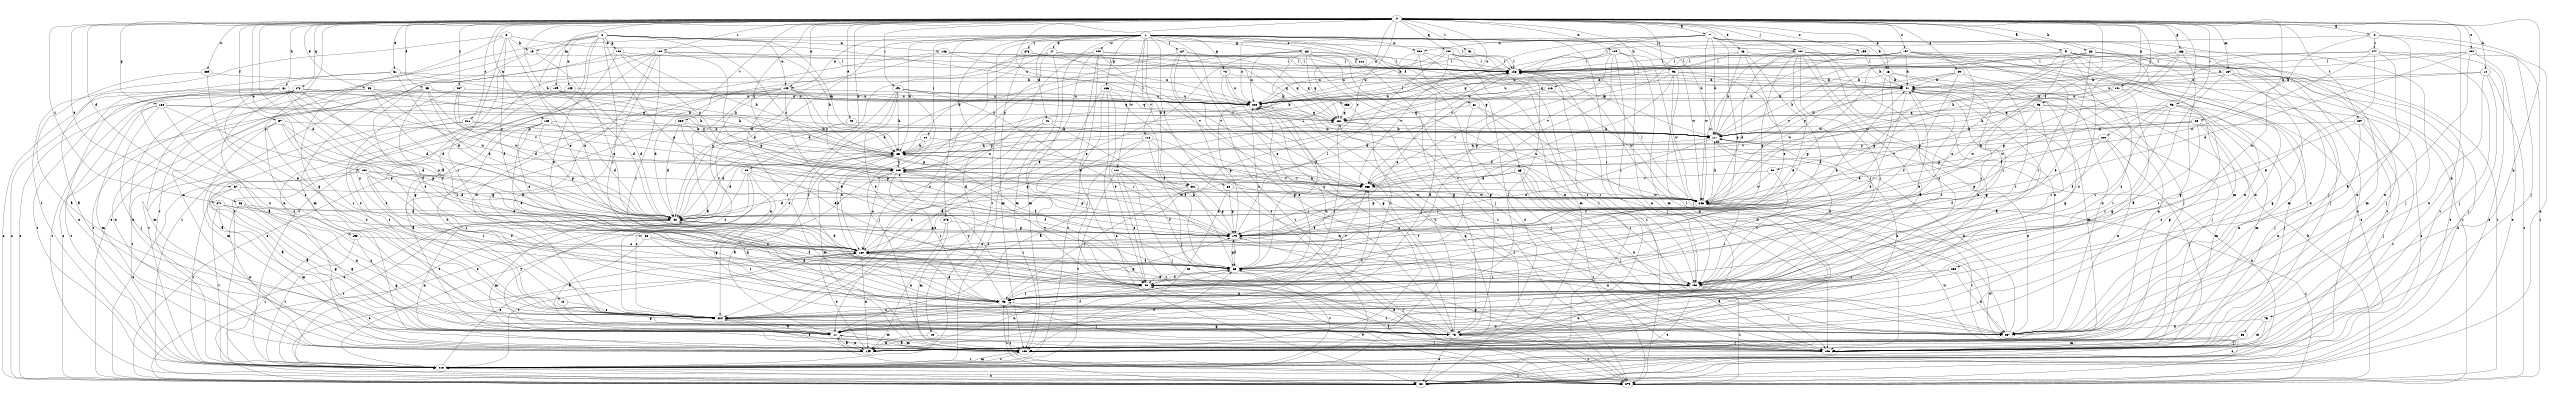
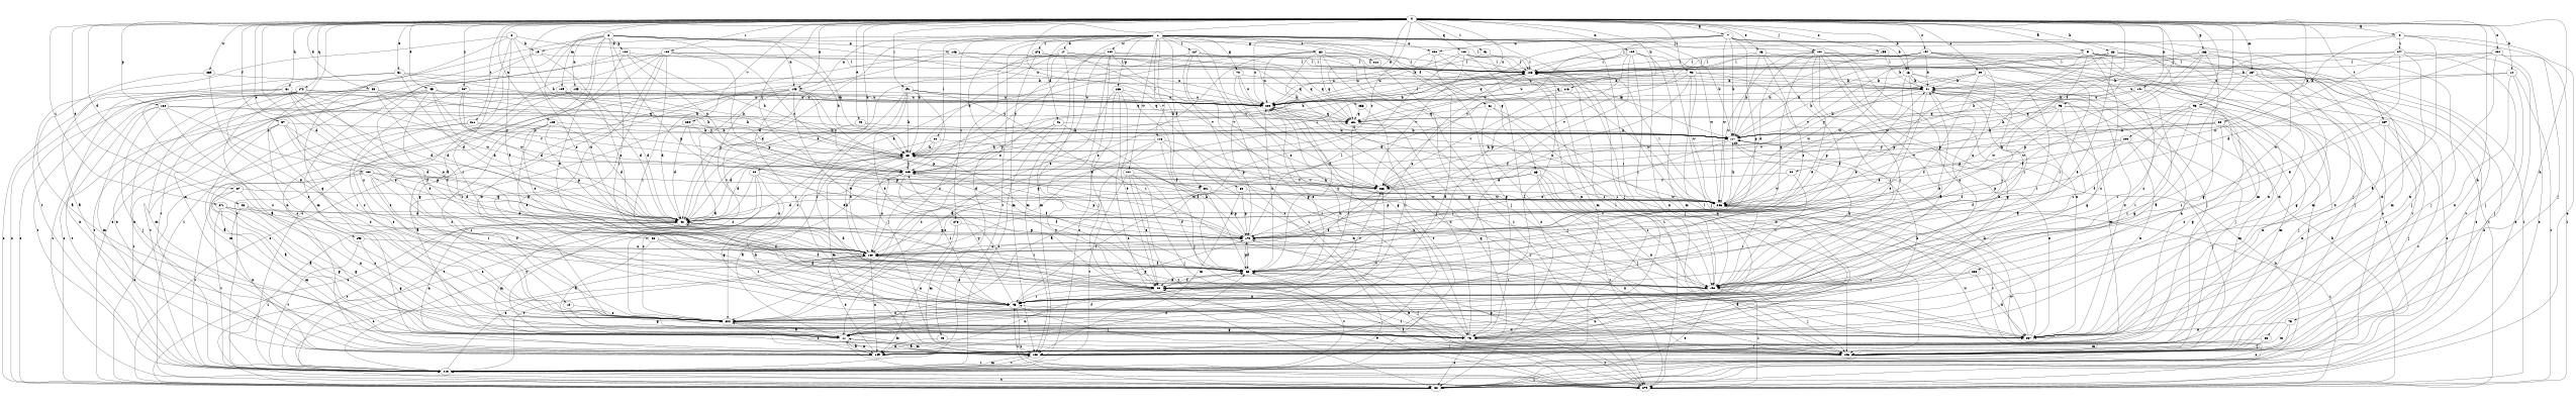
  strict digraph {
    0
    4
    7
    9
    14
    16
    29
    33
    37
    38
    43
    44
    45
    48
    51
    57
    58
    75
    80
    81
    82
    83
    85
    91
    92
    93
    96
    102
    116
    129
    137
    139
    141
    142
    143
    150
    154
    163
    164
    172
    180
    184
    191
    197
    198
    199
    200
    201
    207
    211
    224
    234
    235
    236
    239
    253
    267
    269
    271
    106
    128
    11
    20
    32
    277
    117
    246
    256
    170
    204
    138
    193
    215
    279
    21
    257
    53
    73
    149
    63
    95
    42
    160
    181
    1
    17
    19
    40
    41
    n90 [label=30]
    61
    64
    65
    70
    94
    118
    127
    166
    212
    240
    241
    273
    276
    2
    10
    145
    146
    168
    3
    0 -> 4 [label=a]
    0 -> 7 [label=a]
    0 -> 9 [label=a]
    0 -> 14 [label=b]
    0 -> 16 [label=b]
    0 -> 29 [label=c]
    0 -> 33 [label=d]
    0 -> 37 [label=d]
    0 -> 38 [label=d]
    0 -> 43 [label=e]
    0 -> 44 [label=e]
    0 -> 45 [label=e]
    0 -> 48 [label=e]
    0 -> 51 [label=e]
    0 -> 57 [label=f]
    0 -> 58 [label=f]
    0 -> 75 [label=h]
    0 -> 80 [label=h]
    0 -> 81 [label=h]
    0 -> 82 [label=h]
    0 -> 83 [label=h]
    0 -> 85 [label=h]
    0 -> 91 [label=i]
    0 -> 92 [label=i]
    0 -> 93 [label=i]
    0 -> 96 [label=j]
    0 -> 102 [label=j]
    0 -> 116 [label=k]
    0 -> 129 [label=m]
    0 -> 137 [label=m]
    0 -> 139 [label=n]
    0 -> 141 [label=n]
    0 -> 142 [label=n]
    0 -> 143 [label=n]
    0 -> 150 [label=o]
    0 -> 154 [label=o]
    0 -> 163 [label=p]
    0 -> 164 [label=p]
    0 -> 172 [label=q]
    0 -> 180 [label=q]
    0 -> 184 [label=r]
    0 -> 191 [label=r]
    0 -> 197 [label=s]
    0 -> 198 [label=s]
    0 -> 199 [label=s]
    0 -> 200 [label=s]
    0 -> 201 [label=s]
    0 -> 207 [label=t]
    0 -> 211 [label=t]
    0 -> 224 [label=u]
    0 -> 234 [label=v]
    0 -> 235 [label=v]
    0 -> 236 [label=w]
    0 -> 239 [label=w]
    0 -> 253 [label=x]
    0 -> 267 [label=y]
    0 -> 269 [label=y]
    0 -> 271 [label=z]
    4 -> 106 [label=j]
    4 -> 128 [label=l]
    4 -> 11 [label=a]
    4 -> 20 [label=b]
    4 -> 32 [label=c]
    4 -> 277 [label=z]
    7 -> 85 [label=h]
    7 -> 224 [label=u]
    7 -> 235 [label=v]
    7 -> 106 [label=j]
    7 -> 32 [label=c]
    7 -> 117 [label=k]
    7 -> 246 [label=w]
    7 -> 256 [label=x]
    7 -> 170 [label=p]
    7 -> 204 [label=s]
    7 -> 138 [label=m]
    9 -> 106 [label=j]
    9 -> 128 [label=l]
    9 -> 32 [label=c]
    9 -> 117 [label=k]
    9 -> 170 [label=p]
    9 -> 204 [label=s]
    9 -> 138 [label=m]
    9 -> 193 [label=r]
    9 -> 215 [label=t]
    14 -> 224 [label=u]
    14 -> 106 [label=j]
    14 -> 279 [label=z]
    14 -> 21 [label=b]
    14 -> 257 [label=x]
    16 -> 117 [label=k]
    16 -> 170 [label=p]
    16 -> 193 [label=r]
    16 -> 21 [label=b]
    16 -> 257 [label=x]
    16 -> 53 [label=e]
    16 -> 73 [label=g]
    29 -> 269 [label=y]
    29 -> 246 [label=w]
    29 -> 21 [label=b]
    29 -> 149 [label=n]
    29 -> 63 [label=f]
    29 -> 95 [label=i]
    33 -> 85 [label=h]
    33 -> 224 [label=u]
    33 -> 32 [label=c]
    33 -> 246 [label=w]
    33 -> 204 [label=s]
    33 -> 42 [label=d]
    37 -> 11 [label=a]
    37 -> 246 [label=w]
    37 -> 215 [label=t]
    37 -> 257 [label=x]
    38 -> 11 [label=a]
    38 -> 63 [label=f]
    38 -> 95 [label=i]
    38 -> 160 [label=o]
    43 -> 235 [label=v]
    43 -> 128 [label=l]
    43 -> 117 [label=k]
    43 -> 257 [label=x]
    43 -> 63 [label=f]
    43 -> 160 [label=o]
    44 -> 117 [label=k]
    44 -> 204 [label=s]
    45 -> 85 [label=h]
    45 -> 224 [label=u]
    45 -> 235 [label=v]
    45 -> 215 [label=t]
    45 -> 53 [label=e]
    45 -> 149 [label=n]
    45 -> 95 [label=i]
    45 -> 42 [label=d]
    48 -> 204 [label=s]
    48 -> 73 [label=g]
    48 -> 149 [label=n]
    48 -> 42 [label=d]
    51 -> 85 [label=h]
    51 -> 11 [label=a]
    51 -> 21 [label=b]
    51 -> 53 [label=e]
    51 -> 42 [label=d]
    57 -> 117 [label=k]
    57 -> 170 [label=p]
    57 -> 204 [label=s]
    57 -> 138 [label=m]
    57 -> 193 [label=r]
    57 -> 215 [label=t]
    57 -> 42 [label=d]
    58 -> 235 [label=v]
    58 -> 246 [label=w]
    58 -> 193 [label=r]
    75 -> 32 [label=c]
    75 -> 138 [label=m]
    75 -> 257 [label=x]
    80 -> 235 [label=v]
    80 -> 32 [label=c]
    80 -> 204 [label=s]
    80 -> 215 [label=t]
    80 -> 73 [label=g]
    80 -> 63 [label=f]
    81 -> 224 [label=u]
    81 -> 32 [label=c]
    81 -> 246 [label=w]
    81 -> 215 [label=t]
    81 -> 149 [label=n]
    81 -> 63 [label=f]
    81 -> 42 [label=d]
    81 -> 160 [label=o]
    82 -> 235 [label=v]
    82 -> 106 [label=j]
    82 -> 128 [label=l]
    82 -> 170 [label=p]
    82 -> 215 [label=t]
    82 -> 279 [label=z]
    82 -> 53 [label=e]
    82 -> 181 [label=q]
    83 -> 106 [label=j]
    83 -> 138 [label=m]
    85 -> 269 [label=y]
    85 -> 128 [label=l]
    85 -> 32 [label=c]
    85 -> 138 [label=m]
    85 -> 63 [label=f]
    85 -> 42 [label=d]
    91 -> 224 [label=u]
    91 -> 128 [label=l]
    92 -> 224 [label=u]
    92 -> 246 [label=w]
    92 -> 193 [label=r]
    92 -> 21 [label=b]
    92 -> 53 [label=e]
    92 -> 149 [label=n]
    92 -> 42 [label=d]
    93 -> 106 [label=j]
    93 -> 246 [label=w]
    93 -> 193 [label=r]
    93 -> 73 [label=g]
    93 -> 149 [label=n]
    93 -> 63 [label=f]
    93 -> 95 [label=i]
    93 -> 181 [label=q]
    96 -> 235 [label=v]
    96 -> 106 [label=j]
    96 -> 117 [label=k]
    96 -> 246 [label=w]
    96 -> 138 [label=m]
    96 -> 193 [label=r]
    96 -> 181 [label=q]
    102 -> 106 [label=j]
    102 -> 128 [label=l]
    102 -> 11 [label=a]
    102 -> 32 [label=c]
    102 -> 246 [label=w]
    102 -> 170 [label=p]
    102 -> 257 [label=x]
    102 -> 53 [label=e]
    102 -> 73 [label=g]
    102 -> 95 [label=i]
    102 -> 42 [label=d]
    116 -> 224 [label=u]
    116 -> 235 [label=v]
    116 -> 246 [label=w]
    129 -> 224 [label=u]
    129 -> 32 [label=c]
    129 -> 117 [label=k]
    129 -> 42 [label=d]
    137 -> 11 [label=a]
    137 -> 32 [label=c]
    137 -> 117 [label=k]
    137 -> 21 [label=b]
    137 -> 257 [label=x]
    137 -> 73 [label=g]
    139 -> 85 [label=h]
    139 -> 106 [label=j]
    139 -> 128 [label=l]
    139 -> 170 [label=p]
    139 -> 138 [label=m]
    139 -> 193 [label=r]
    139 -> 149 [label=n]
    139 -> 63 [label=f]
    141 -> 224 [label=u]
    141 -> 32 [label=c]
    141 -> 170 [label=p]
    141 -> 73 [label=g]
    142 -> 117 [label=k]
    142 -> 170 [label=p]
    142 -> 204 [label=s]
    142 -> 53 [label=e]
    142 -> 42 [label=d]
    142 -> 160 [label=o]
    143 -> 224 [label=u]
    143 -> 269 [label=y]
    143 -> 11 [label=a]
    143 -> 32 [label=c]
    143 -> 170 [label=p]
    143 -> 257 [label=x]
    143 -> 53 [label=e]
    143 -> 95 [label=i]
    143 -> 42 [label=d]
    143 -> 181 [label=q]
    150 -> 235 [label=v]
    150 -> 11 [label=a]
    150 -> 32 [label=c]
    150 -> 193 [label=r]
    150 -> 95 [label=i]
    150 -> 42 [label=d]
    154 -> 128 [label=l]
    154 -> 32 [label=c]
    154 -> 279 [label=z]
    154 -> 21 [label=b]
    154 -> 257 [label=x]
    154 -> 42 [label=d]
    163 -> 106 [label=j]
    163 -> 128 [label=l]
    163 -> 246 [label=w]
    163 -> 170 [label=p]
    163 -> 138 [label=m]
    163 -> 73 [label=g]
    163 -> 63 [label=f]
    164 -> 85 [label=h]
    164 -> 106 [label=j]
    164 -> 204 [label=s]
    164 -> 138 [label=m]
    164 -> 215 [label=t]
    164 -> 160 [label=o]
    164 -> 181 [label=q]
    172 -> 224 [label=u]
    172 -> 269 [label=y]
    172 -> 11 [label=a]
    172 -> 32 [label=c]
    172 -> 138 [label=m]
    172 -> 279 [label=z]
    172 -> 149 [label=n]
    172 -> 63 [label=f]
    180 -> 224 [label=u]
    180 -> 235 [label=v]
    180 -> 128 [label=l]
    180 -> 138 [label=m]
    180 -> 215 [label=t]
    180 -> 279 [label=z]
    180 -> 160 [label=o]
    184 -> 85 [label=h]
    184 -> 128 [label=l]
    184 -> 32 [label=c]
    184 -> 170 [label=p]
    184 -> 215 [label=t]
    184 -> 257 [label=x]
    184 -> 73 [label=g]
    184 -> 149 [label=n]
    184 -> 95 [label=i]
    191 -> 85 [label=h]
    191 -> 224 [label=u]
    191 -> 106 [label=j]
    191 -> 204 [label=s]
    191 -> 193 [label=r]
    191 -> 53 [label=e]
    191 -> 95 [label=i]
    191 -> 181 [label=q]
    197 -> 224 [label=u]
    197 -> 128 [label=l]
    197 -> 246 [label=w]
    197 -> 204 [label=s]
    197 -> 193 [label=r]
    197 -> 21 [label=b]
    197 -> 257 [label=x]
    197 -> 160 [label=o]
    197 -> 181 [label=q]
    198 -> 215 [label=t]
    198 -> 73 [label=g]
    198 -> 160 [label=o]
    199 -> 128 [label=l]
    199 -> 117 [label=k]
    199 -> 279 [label=z]
    199 -> 21 [label=b]
    200 -> 85 [label=h]
    200 -> 106 [label=j]
    200 -> 170 [label=p]
    200 -> 257 [label=x]
    200 -> 63 [label=f]
    201 -> 246 [label=w]
    201 -> 170 [label=p]
    201 -> 95 [label=i]
    201 -> 42 [label=d]
    207 -> 106 [label=j]
    207 -> 117 [label=k]
    207 -> 193 [label=r]
    207 -> 215 [label=t]
    207 -> 149 [label=n]
    211 -> 269 [label=y]
    211 -> 11 [label=a]
    211 -> 117 [label=k]
    211 -> 204 [label=s]
    224 -> 128 [label=l]
    224 -> 170 [label=p]
    224 -> 193 [label=r]
    224 -> 215 [label=t]
    224 -> 53 [label=e]
    224 -> 181 [label=q]
    234 -> 11 [label=a]
    234 -> 117 [label=k]
    234 -> 170 [label=p]
    234 -> 53 [label=e]
    234 -> 42 [label=d]
    235 -> 246 [label=w]
    235 -> 63 [label=f]
    236 -> 11 [label=a]
    236 -> 193 [label=r]
    236 -> 257 [label=x]
    239 -> 11 [label=a]
    239 -> 204 [label=s]
    239 -> 21 [label=b]
    253 -> 95 [label=i]
    253 -> 181 [label=q]
    267 -> 224 [label=u]
    267 -> 269 [label=y]
    267 -> 204 [label=s]
    267 -> 42 [label=d]
    269 -> 235 [label=v]
    269 -> 128 [label=l]
    269 -> 11 [label=a]
    269 -> 170 [label=p]
    269 -> 95 [label=i]
    269 -> 160 [label=o]
    271 -> 138 [label=m]
    271 -> 215 [label=t]
    271 -> 73 [label=g]
    271 -> 63 [label=f]
    271 -> 42 [label=d]
    128 -> 106 [label=j]
    128 -> 21 [label=b]
    128 -> 160 [label=o]
    11 -> 235 [label=v]
    11 -> 138 [label=m]
    11 -> 279 [label=z]
    11 -> 149 [label=n]
    11 -> 63 [label=f]
    20 -> 235 [label=v]
    20 -> 269 [label=y]
    20 -> 117 [label=k]
    20 -> 204 [label=s]
    20 -> 138 [label=m]
    20 -> 95 [label=i]
    32 -> 117 [label=k]
    32 -> 95 [label=i]
    277 -> 106 [label=j]
    277 -> 128 [label=l]
    277 -> 32 [label=c]
    277 -> 117 [label=k]
    277 -> 246 [label=w]
    277 -> 257 [label=x]
    277 -> 53 [label=e]
    117 -> 85 [label=h]
    117 -> 257 [label=x]
    117 -> 160 [label=o]
    246 -> 85 [label=h]
    246 -> 224 [label=u]
    246 -> 269 [label=y]
    246 -> 128 [label=l]
    246 -> 117 [label=k]
    246 -> 193 [label=r]
    246 -> 215 [label=t]
    246 -> 279 [label=z]
    246 -> 42 [label=d]
    256 -> 224 [label=u]
    256 -> 128 [label=l]
    256 -> 11 [label=a]
    256 -> 32 [label=c]
    256 -> 73 [label=g]
    170 -> 85 [label=h]
    170 -> 128 [label=l]
    170 -> 257 [label=x]
    170 -> 63 [label=f]
    170 -> 160 [label=o]
    204 -> 224 [label=u]
    204 -> 128 [label=l]
    204 -> 11 [label=a]
    204 -> 138 [label=m]
    204 -> 257 [label=x]
    204 -> 73 [label=g]
    138 -> 85 [label=h]
    138 -> 224 [label=u]
    138 -> 11 [label=a]
    138 -> 215 [label=t]
    193 -> 106 [label=j]
    193 -> 32 [label=c]
    193 -> 117 [label=k]
    193 -> 279 [label=z]
    193 -> 149 [label=n]
    215 -> 269 [label=y]
    215 -> 32 [label=c]
    215 -> 246 [label=w]
    215 -> 138 [label=m]
    215 -> 279 [label=z]
    215 -> 160 [label=o]
    279 -> 246 [label=w]
    279 -> 170 [label=p]
    279 -> 21 [label=b]
    279 -> 53 [label=e]
    279 -> 63 [label=f]
    21 -> 224 [label=u]
    21 -> 106 [label=j]
    21 -> 11 [label=a]
    21 -> 117 [label=k]
    21 -> 138 [label=m]
    21 -> 53 [label=e]
    21 -> 95 [label=i]
    257 -> 128 [label=l]
    257 -> 117 [label=k]
    53 -> 235 [label=v]
    53 -> 269 [label=y]
    53 -> 21 [label=b]
    53 -> 149 [label=n]
    53 -> 63 [label=f]
    53 -> 95 [label=i]
    73 -> 224 [label=u]
    73 -> 106 [label=j]
    73 -> 128 [label=l]
    73 -> 32 [label=c]
    73 -> 117 [label=k]
    73 -> 279 [label=z]
    73 -> 53 [label=e]
    73 -> 95 [label=i]
    149 -> 11 [label=a]
    149 -> 204 [label=s]
    149 -> 63 [label=f]
    149 -> 160 [label=o]
    149 -> 181 [label=q]
    63 -> 224 [label=u]
    63 -> 106 [label=j]
    63 -> 170 [label=p]
    63 -> 193 [label=r]
    63 -> 215 [label=t]
    63 -> 53 [label=e]
    95 -> 269 [label=y]
    95 -> 106 [label=j]
    95 -> 170 [label=p]
    95 -> 204 [label=s]
    95 -> 279 [label=z]
    95 -> 21 [label=b]
    95 -> 42 [label=d]
    95 -> 160 [label=o]
    42 -> 170 [label=p]
    42 -> 138 [label=m]
    42 -> 193 [label=r]
    42 -> 215 [label=t]
    42 -> 279 [label=z]
    42 -> 149 [label=n]
    160 -> 85 [label=h]
    160 -> 32 [label=c]
    160 -> 215 [label=t]
    160 -> 21 [label=b]
    160 -> 257 [label=x]
    160 -> 149 [label=n]
    160 -> 63 [label=f]
    160 -> 42 [label=d]
    160 -> 181 [label=q]
    181 -> 117 [label=k]
    181 -> 279 [label=z]
    181 -> 95 [label=i]
    1 -> 16 [label=b]
    1 -> 85 [label=h]
    1 -> 102 [label=j]
    1 -> 143 [label=n]
    1 -> 201 [label=s]
    1 -> 235 [label=v]
+   1 -> 106 [label=j]
    1 -> 117 [label=k]
    1 -> 246 [label=w]
    1 -> 256 [label=x]
    1 -> 193 [label=r]
    1 -> 215 [label=t]
    1 -> 53 [label=e]
    1 -> 42 [label=d]
    1 -> 17 [label=b]
    1 -> 19 [label=b]
    1 -> 40 [label=d]
    1 -> 41 [label=d]
    1 -> n90 [label=f]
    1 -> 61 [label=f]
    1 -> 64 [label=g]
    1 -> 65 [label=g]
    1 -> 70 [label=g]
    1 -> 94 [label=i]
    1 -> 118 [label=l]
    1 -> 127 [label=l]
    1 -> 166 [label=p]
    1 -> 212 [label=t]
    1 -> 240 [label=w]
    1 -> 241 [label=w]
    1 -> 273 [label=z]
    1 -> 276 [label=z]
    17 -> 85 [label=h]
    17 -> 235 [label=v]
    17 -> 269 [label=y]
    17 -> 128 [label=l]
    17 -> 117 [label=k]
    17 -> 138 [label=m]
    17 -> 42 [label=d]
    19 -> 128 [label=l]
    19 -> 215 [label=t]
    19 -> 279 [label=z]
    19 -> 160 [label=o]
    40 -> 106 [label=j]
    40 -> 149 [label=n]
    41 -> 269 [label=y]
    41 -> 117 [label=k]
    41 -> 204 [label=s]
    41 -> 215 [label=t]
    41 -> 63 [label=f]
    n90 -> 246 [label=w]
    n90 -> 170 [label=p]
    n90 -> 138 [label=m]
    61 -> 106 [label=j]
    61 -> 193 [label=r]
    61 -> 257 [label=x]
    61 -> 181 [label=q]
    64 -> 224 [label=u]
    64 -> 269 [label=y]
    64 -> 106 [label=j]
    64 -> 128 [label=l]
    64 -> 117 [label=k]
    64 -> 279 [label=z]
    64 -> 257 [label=x]
    64 -> 63 [label=f]
    64 -> 160 [label=o]
    64 -> 181 [label=q]
    65 -> 235 [label=v]
    65 -> 106 [label=j]
    65 -> 170 [label=p]
    65 -> 193 [label=r]
    65 -> 279 [label=z]
    65 -> 257 [label=x]
    70 -> 224 [label=u]
    70 -> 106 [label=j]
    70 -> 21 [label=b]
    70 -> 73 [label=g]
    94 -> 85 [label=h]
    94 -> 193 [label=r]
    94 -> 42 [label=d]
    94 -> 160 [label=o]
    118 -> 85 [label=h]
    118 -> 106 [label=j]
    118 -> 11 [label=a]
    118 -> 204 [label=s]
    118 -> 193 [label=r]
    118 -> 257 [label=x]
    127 -> 128 [label=l]
    127 -> 215 [label=t]
    127 -> 279 [label=z]
    127 -> 73 [label=g]
    127 -> 42 [label=d]
    127 -> 181 [label=q]
    166 -> 224 [label=u]
    166 -> 11 [label=a]
    166 -> 32 [label=c]
    166 -> 215 [label=t]
    166 -> 53 [label=e]
    166 -> 63 [label=f]
    212 -> 73 [label=g]
    240 -> 235 [label=v]
    240 -> 106 [label=j]
    240 -> 128 [label=l]
    240 -> 138 [label=m]
    240 -> 53 [label=e]
    240 -> 42 [label=d]
    240 -> 160 [label=o]
    240 -> 181 [label=q]
    241 -> 235 [label=v]
    241 -> 106 [label=j]
    241 -> 215 [label=t]
    241 -> 279 [label=z]
    241 -> 53 [label=e]
    241 -> 63 [label=f]
    273 -> 170 [label=p]
    273 -> 138 [label=m]
    273 -> 149 [label=n]
    276 -> 128 [label=l]
    276 -> 204 [label=s]
    276 -> 138 [label=m]
    276 -> 181 [label=q]
    2 -> 85 [label=h]
    2 -> 143 [label=n]
    2 -> 201 [label=s]
    2 -> 128 [label=l]
    2 -> 170 [label=p]
    2 -> 204 [label=s]
    2 -> 193 [label=r]
    2 -> 53 [label=e]
    2 -> 149 [label=n]
    2 -> 160 [label=o]
    2 -> 10 [label=a]
    2 -> 145 [label=n]
    2 -> 146 [label=n]
    2 -> 168 [label=p]
    10 -> 204 [label=s]
    10 -> 73 [label=g]
    145 -> 224 [label=u]
    145 -> 204 [label=s]
    145 -> 215 [label=t]
    145 -> 42 [label=d]
    146 -> 224 [label=u]
    146 -> 128 [label=l]
    146 -> 215 [label=t]
    146 -> 21 [label=b]
    146 -> 257 [label=x]
    168 -> 85 [label=h]
    168 -> 269 [label=y]
    168 -> 128 [label=l]
    168 -> 138 [label=m]
    168 -> 73 [label=g]
    3 -> 224 [label=u]
    3 -> 215 [label=t]
    3 -> 73 [label=g]
    3 -> 63 [label=f]
    3 -> 95 [label=i]
    3 -> 160 [label=o]
    3 -> 19 [label=b]
  }
